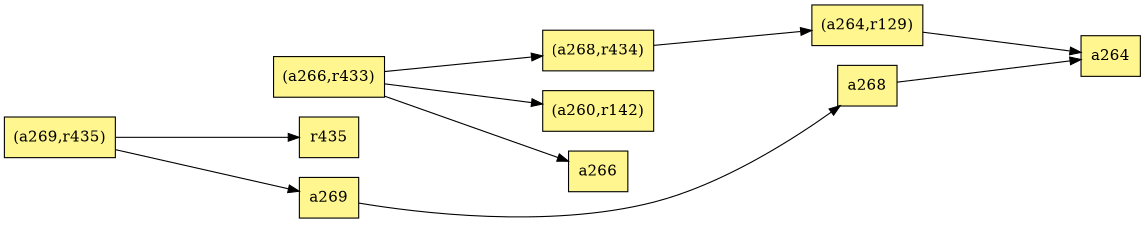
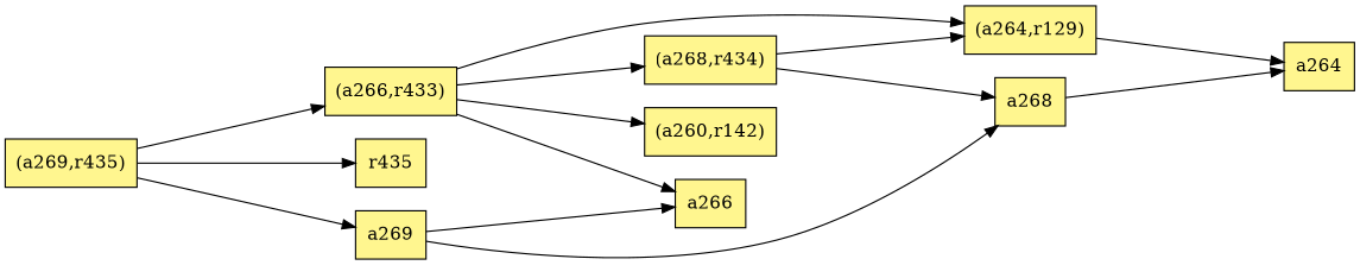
  digraph {
    rankdir=LR
    ranksep=2.0
    node [fillcolor=khaki1 shape=record style=filled]
    n1 [label="{(a268,r434)}"]
    n2 [label="{a268}"]
    n3 [label="{(a264,r129)}"]
    n4 [label="{a264}"]
    n5 [label="{(a260,r142)}"]
    n6 [label="{(a269,r435)}"]
    n7 [label="{(a266,r433)}"]
    n8 [label="{r435}"]
    n9 [label="{a269}"]
    n10 [label="{a266}"]
+   n1 -> n2
    n1 -> n3
    n2 -> n4
    n3 -> n4
+   n6 -> n7
    n6 -> n8
    n6 -> n9
    n7 -> n1
+   n7 -> n3
    n7 -> n5
    n7 -> n10
    n9 -> n2
+   n9 -> n10
  }
